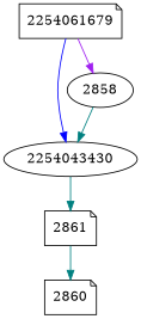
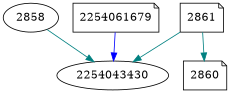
  strict digraph {
    node [shape=note]
    edge [color=teal]
    2254043430 [shape=ellipse]
    2861
    2860
    2858 [shape=ellipse]
    2254061679
-   2254043430 -> 2861
+   2861 -> 2254043430
    2861 -> 2860
    2858 -> 2254043430
    2254061679 -> 2254043430 [color=blue]
-   2254061679 -> 2858 [color=purple]
  }
